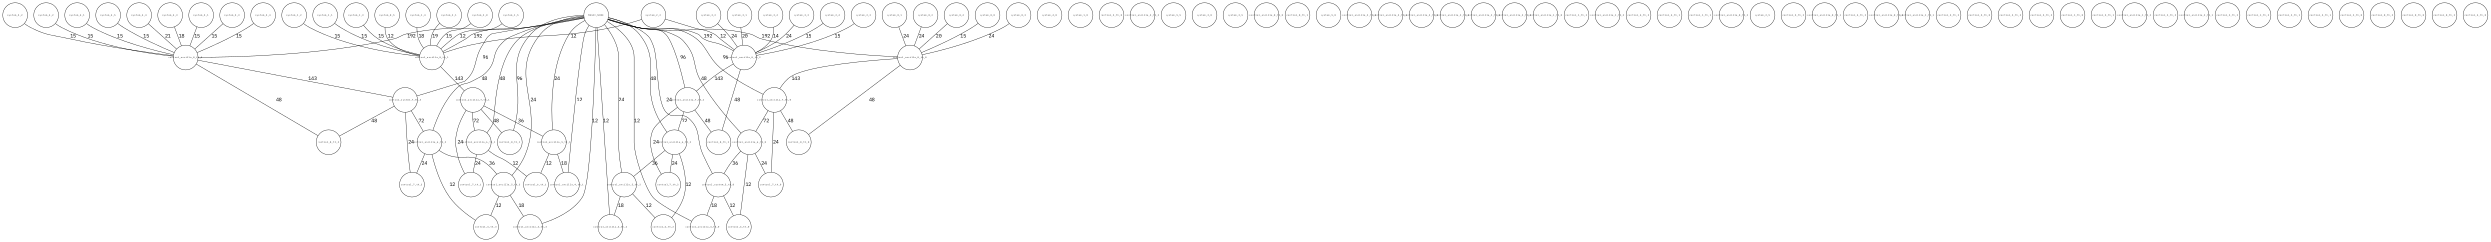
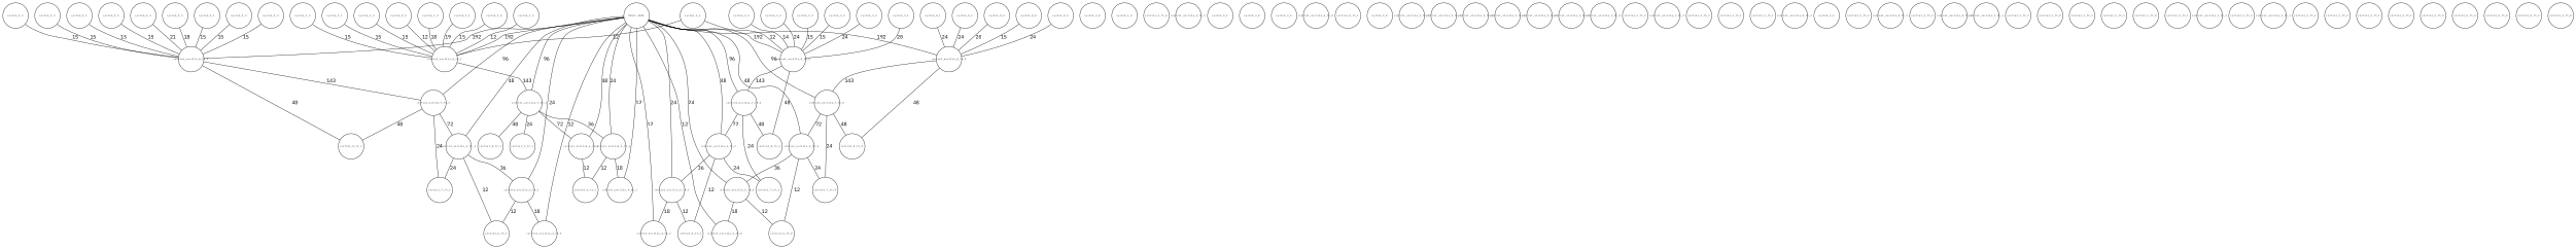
  graph {
    fontname="IBM Plex Mono"
    node [fixedsize=true fontname="IBM Plex Mono" fontsize=7 shape=circle]
    edge [fontname="IBM Plex Mono"]
    n1 [height=1 label=system_5_4 width=1]
    n2 [height=1 label=control_ancilla_8_th_3 width=1]
    n3 [height=1 label=control_system_7_th_3 width=1]
    n4 [height=1 label=control_8_th_3 width=1]
    n5 [height=1 label=control_ancilla_6_th_3 width=1]
    n6 [height=1 label=control_7_th_3 width=1]
    n7 [height=1 label=system_1_3 width=1]
    n8 [height=1 label=control_ancilla_8_th_1 width=1]
    n9 [height=1 label=control_ancilla_7_th_1 width=1]
    n10 [height=1 label=control_8_th_1 width=1]
    n11 [height=1 label=control_ancilla_6_th_1 width=1]
    n12 [height=1 label=control_7_th_1 width=1]
    n13 [height=1 label=control_ancilla_5_th_1 width=1]
    n14 [height=1 label=system_5_2 width=1]
    n15 [height=1 label=system_4_2 width=1]
    n16 [height=1 label=system_1_2 width=1]
    n17 [height=1 label=system_4_1 width=1]
    n18 [height=1 label=system_1_1 width=1]
    n19 [height=1 label=system_3_3 width=1]
    n20 [height=1 label=control_ancilla_8_th_2 width=1]
    n21 [height=1 label=control_ancilla_7_th_2 width=1]
    n22 [height=1 label=control_8_th_2 width=1]
    n23 [height=1 label=control_ancilla_6_th_2 width=1]
    n24 [height=1 label=control_7_th_2 width=1]
-   n25 [height=1 label=control_system_5_th_0 width=1]
+   n25 [height=1 label=control_ancilla_5_th_0 width=1]
    n26 [height=1 label=control_6_th_0 width=1]
    n27 [height=1 label=control_ancilla_4_th_0 width=1]
    n28 [height=1 label=system_2_4 width=1]
    n29 [height=1 label=control_ancilla_5_th_3 width=1]
    n30 [height=1 label=control_6_th_3 width=1]
    n31 [height=1 label=control_ancilla_4_th_3 width=1]
    n32 [height=1 label=control_ancilla_5_th_2 width=1]
    n33 [height=1 label=control_6_th_2 width=1]
    n34 [height=1 label=control_ancilla_4_th_2 width=1]
    n35 [height=1 label=system_4_5 width=1]
    n36 [height=1 label=system_2_3 width=1]
    n37 [height=1 label=system_2_2 width=1]
    n38 [height=1 label=system_4_4 width=1]
    n39 [height=1 label=system_0_5 width=1]
    n40 [height=1 label=system_1_4 width=1]
    n41 [height=1 label=control_6_th_1 width=1]
    n42 [height=1 label=control_ancilla_4_th_1 width=1]
    n43 [height=1 label=control_ancilla_6_th_0 width=1]
    n44 [height=1 label=control_7_th_0 width=1]
    n45 [height=1 label=system_3_2 width=1]
    n46 [height=1 label=system_0_3 width=1]
    n47 [height=1 label=control_ancilla_8_th_0 width=1]
    n48 [height=1 label=control_8_th_0 width=1]
    n49 [height=1 label=control_ancilla_7_th_0 width=1]
    n50 [height=1 label=system_4_3 width=1]
    n51 [height=1 label=system_3_1 width=1]
    n52 [height=1 label=system_2_1 width=1]
    n53 [height=1 label=MAGIC_NODE width=1]
    n54 [height=1 label=system_2_0 width=1]
    n55 [height=1 label=system_0_1 width=1]
    n56 [height=1 label=system_3_4 width=1]
    n57 [height=1 label=system_0_2 width=1]
    n58 [height=1 label=system_1_5 width=1]
    n59 [height=1 label=system_0_4 width=1]
    n60 [height=1 label=system_5_1 width=1]
    n61 [height=1 label=system_5_3 width=1]
    n62 [height=1 label=system_0_0 width=1]
    n63 [height=1 label=system_4_0 width=1]
    n64 [height=1 label=system_1_0 width=1]
    n65 [height=1 label=control_3_th_0 width=1]
    n66 [height=1 label=control_ancilla_3_th_2 width=1]
    n67 [height=1 label=system_5_5 width=1]
    n68 [height=1 label=system_3_0 width=1]
    n69 [height=1 label=system_3_5 width=1]
    n70 [height=1 label=control_ancilla_0_th_0 width=1]
    n71 [height=1 label=control_0_th_1 width=1]
    n72 [height=1 label=system_5_0 width=1]
    n73 [height=1 label=control_ancilla_2_th_2 width=1]
    n74 [height=1 label=control_ancilla_3_th_1 width=1]
    n75 [height=1 label=control_ancilla_3_th_0 width=1]
    n76 [height=1 label=control_ancilla_2_th_3 width=1]
    n77 [height=1 label=control_ancilla_2_th_0 width=1]
    n78 [height=1 label=control_ancilla_3_th_3 width=1]
    n79 [height=1 label=control_ancilla_1_th_0 width=1]
    n80 [height=1 label=control_1_th_2 width=1]
    n81 [height=1 label=control_ancilla_1_th_3 width=1]
    n82 [height=1 label=control_4_th_3 width=1]
    n83 [height=1 label=control_4_th_1 width=1]
    n84 [height=1 label=control_1_th_1 width=1]
    n85 [height=1 label=control_ancilla_0_th_2 width=1]
    n86 [height=1 label=system_2_5 width=1]
    n87 [height=1 label=control_5_th_2 width=1]
    n88 [height=1 label=control_ancilla_0_th_1 width=1]
    n89 [height=1 label=control_4_th_2 width=1]
    n90 [height=1 label=control_ancilla_0_th_3 width=1]
    n91 [height=1 label=control_ancilla_1_th_1 width=1]
    n92 [height=1 label=control_3_th_2 width=1]
    n93 [height=1 label=control_5_th_0 width=1]
    n94 [height=1 label=control_3_th_3 width=1]
    n95 [height=1 label=control_5_th_3 width=1]
    n96 [height=1 label=control_1_th_0 width=1]
    n97 [height=1 label=control_5_th_1 width=1]
    n98 [height=1 label=control_ancilla_1_th_2 width=1]
    n99 [height=1 label=control_2_th_3 width=1]
    n100 [height=1 label=control_ancilla_2_th_1 width=1]
    n101 [height=1 label=control_2_th_2 width=1]
    n102 [height=1 label=control_1_th_3 width=1]
    n103 [height=1 label=control_2_th_1 width=1]
    n104 [height=1 label=control_3_th_1 width=1]
    n105 [height=1 label=control_2_th_0 width=1]
    n106 [height=1 label=control_0_th_3 width=1]
    n107 [height=1 label=control_0_th_0 width=1]
    n108 [height=1 label=control_0_th_2 width=1]
    n109 [height=1 label=control_4_th_0 width=1]
    n1 -- n2 [label=15]
    n2 -- n3 [label=143]
    n2 -- n4 [label=48]
    n3 -- n4 [label=48]
    n3 -- n5 [label=72]
    n3 -- n6 [label=24]
    n5 -- n6 [label=24]
    n5 -- n29 [label=36]
    n5 -- n30 [label=12]
    n7 -- n8 [label=15]
    n8 -- n9 [label=143]
    n9 -- n10 [label=48]
    n9 -- n11 [label=72]
    n9 -- n12 [label=24]
    n9 -- n13 [label=36]
-   n11 -- n12 [label=24]
    n11 -- n41 [label=12]
    n13 -- n41 [label=12]
    n13 -- n42 [label=18]
    n14 -- n2 [label=15]
    n15 -- n2 [label=15]
    n16 -- n8 [label=15]
    n17 -- n2 [label=15]
    n18 -- n8 [label=15]
    n19 -- n20 [label=24]
    n20 -- n21 [label=143]
    n20 -- n22 [label=48]
    n21 -- n22 [label=48]
    n21 -- n23 [label=72]
    n21 -- n24 [label=24]
    n23 -- n24 [label=24]
    n23 -- n32 [label=36]
    n23 -- n33 [label=12]
    n25 -- n26 [label=12]
    n25 -- n27 [label=18]
    n28 -- n20 [label=15]
    n29 -- n30 [label=12]
    n29 -- n31 [label=18]
    n32 -- n33 [label=12]
    n32 -- n34 [label=18]
    n35 -- n2 [label=15]
    n36 -- n20 [label=15]
    n37 -- n8 [label=12]
    n37 -- n20 [label=12]
    n38 -- n2 [label=21]
    n39 -- n8 [label=12]
    n40 -- n8 [label=18]
    n43 -- n25 [label=36]
    n43 -- n26 [label=12]
    n43 -- n44 [label=24]
    n45 -- n20 [label=24]
    n46 -- n47 [label=24]
    n47 -- n48 [label=48]
    n47 -- n49 [label=143]
    n49 -- n43 [label=72]
    n49 -- n44 [label=24]
    n49 -- n48 [label=48]
    n50 -- n2 [label=18]
    n51 -- n20 [label=20]
    n52 -- n8 [label=19]
    n53 -- n2 [label=192]
    n53 -- n3 [label=96]
    n53 -- n5 [label=48]
    n53 -- n8 [label=192]
-   n53 -- n10 [label=96]
+   n53 -- n9 [label=96]
    n53 -- n11 [label=48]
    n53 -- n13 [label=24]
    n53 -- n20 [label=192]
    n53 -- n21 [label=96]
    n53 -- n23 [label=48]
    n53 -- n25 [label=24]
    n53 -- n27 [label=12]
    n53 -- n29 [label=24]
    n53 -- n31 [label=12]
    n53 -- n32 [label=24]
    n53 -- n34 [label=12]
    n53 -- n42 [label=12]
    n53 -- n43 [label=48]
    n53 -- n47 [label=192]
    n53 -- n49 [label=96]
    n54 -- n8 [label=15]
    n55 -- n47 [label=24]
    n56 -- n20 [label=14]
    n57 -- n47 [label=24]
    n58 -- n8 [label=12]
    n59 -- n47 [label=20]
    n60 -- n2 [label=15]
    n61 -- n2 [label=15]
    n62 -- n47 [label=15]
  }
